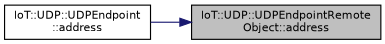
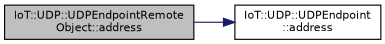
  digraph {
    rankdir=LR
    node [color=black fontname=Helvetica fontsize=10 shape=record style=filled]
    n1 [fillcolor=grey75 fontcolor=black height=0.2 label="IoT::UDP::UDPEndpointRemote\lObject::address" width=0.4]
    n2 [fillcolor=white height=0.2 label="IoT::UDP::UDPEndpoint\l::address" width=0.4]
-   n2 -> n1 [color=midnightblue fontname=Helvetica fontsize=10 labelfontname=Helvetica labelfontsize=10 style=solid]
+   n1 -> n2 [color=midnightblue fontname=Helvetica fontsize=10 labelfontname=Helvetica labelfontsize=10 style=solid]
  }
